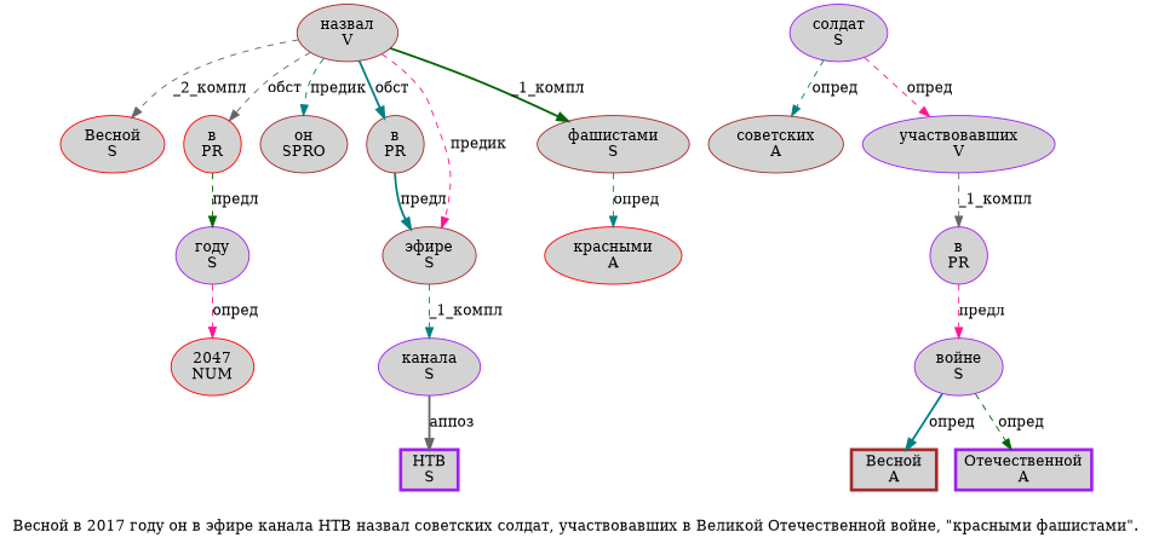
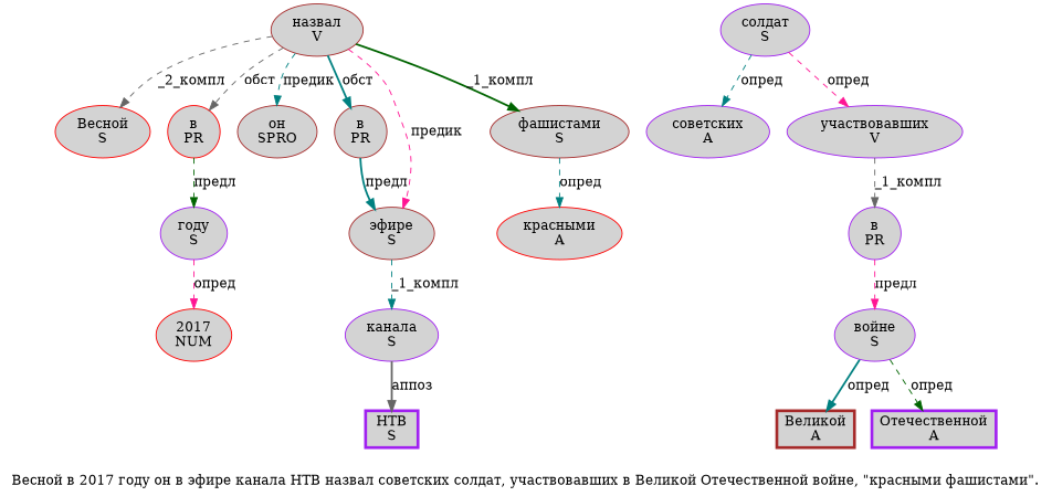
  digraph {
    label="Весной в 2017 году он в эфире канала НТВ назвал советских солдат, участвовавших в Великой Отечественной войне, \"красными фашистами\"."
    node [color=purple fillcolor=lightgray penwidth=1 shape=ellipse style=filled]
    edge [color=teal style=dashed]
    n1 [color=red label="Весной\nS"]
    n2 [color=red label="в\nPR"]
    n3 [label="году\nS"]
-   n4 [color=red label="2047\nNUM"]
+   n4 [color=red label="2017\nNUM"]
    n5 [color=brown label="он\nSPRO"]
    n6 [color=brown label="в\nPR"]
    n7 [color=brown label="эфире\nS"]
    n8 [label="канала\nS"]
    n9 [label="НТВ\nS" penwidth=3 shape=box]
    n10 [color=brown label="назвал\nV"]
    n11 [color=brown label="фашистами\nS"]
    n12 [label="солдат\nS"]
-   n13 [color=brown label="советских\nA"]
+   n13 [label="советских\nA"]
    n14 [label="участвовавших\nV"]
    n15 [color=red label="красными\nA"]
    n16 [label="в\nPR"]
    n17 [label="войне\nS"]
-   n18 [color=brown label="Весной\nA" penwidth=3 shape=box]
+   n18 [color=brown label="Великой\nA" penwidth=3 shape=box]
    n19 [label="Отечественной\nA" penwidth=3 shape=box]
    n2 -> n3 [color=darkgreen label="предл"]
    n3 -> n4 [color=deeppink label="опред"]
    n6 -> n7 [label="предл" style=bold]
    n7 -> n8 [label="_1_компл"]
    n8 -> n9 [color=gray40 label="аппоз" style=bold]
    n10 -> n1 [color=gray40 label="_2_компл"]
    n10 -> n2 [color=gray40 label="обст"]
    n10 -> n5 [label="предик"]
    n10 -> n6 [label="обст" style=bold]
    n10 -> n7 [color=deeppink label="предик"]
    n10 -> n11 [color=darkgreen label="_1_компл" style=bold]
    n11 -> n15 [label="опред"]
    n12 -> n13 [label="опред"]
    n12 -> n14 [color=deeppink label="опред"]
    n14 -> n16 [color=gray40 label="_1_компл"]
    n16 -> n17 [color=deeppink label="предл"]
    n17 -> n18 [label="опред" style=bold]
    n17 -> n19 [color=darkgreen label="опред"]
  }
